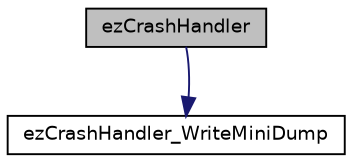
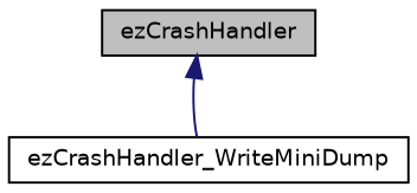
  digraph {
    node [color=black fontname=Helvetica fontsize=10 shape=record style=filled]
    n1 [fillcolor=grey75 fontcolor=black height=0.2 label=ezCrashHandler width=0.4]
    n2 [fillcolor=white height=0.2 label=ezCrashHandler_WriteMiniDump width=0.4]
-   n2 -> n1 [color=midnightblue dir=back fontname=Helvetica fontsize=10 labelfontname=Helvetica labelfontsize=10 style=solid]
+   n1 -> n2 [color=midnightblue dir=back fontname=Helvetica fontsize=10 labelfontname=Helvetica labelfontsize=10 style=solid]
  }
